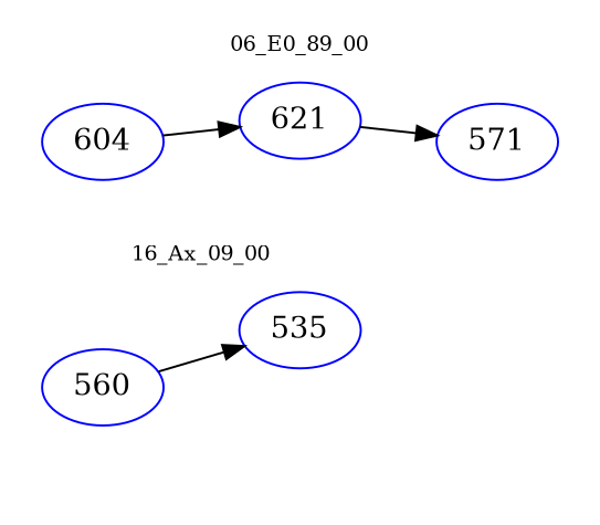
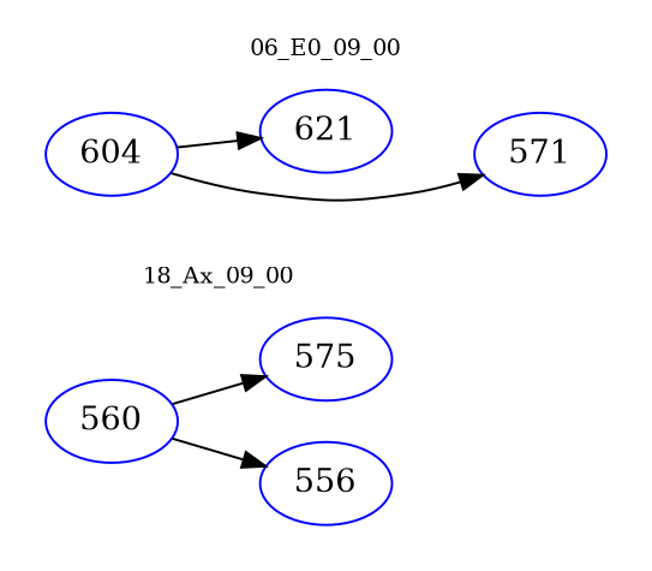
  digraph {
    rankdir=LR
    node [color=blue]
    edge [color=black]
    n1 [label=560]
-   n3 [label=535]
+   n2 [label=556]
+   n3 [label=575]
    n4 [label=604]
    n5 [label=571]
    n6 [label=621]
    subgraph cluster_1 {
      color=white
      fontsize=10
-     label="16_Ax_09_00"
+     label="18_Ax_09_00"
      n1
+     n2
      n3
    }
    subgraph cluster_2 {
      color=white
      fontsize=10
-     label="06_E0_89_00"
+     label="06_E0_09_00"
      n4
      n5
      n6
    }
+   n1 -> n2
    n1 -> n3
-   n6 -> n5
+   n4 -> n5
    n4 -> n6
  }
